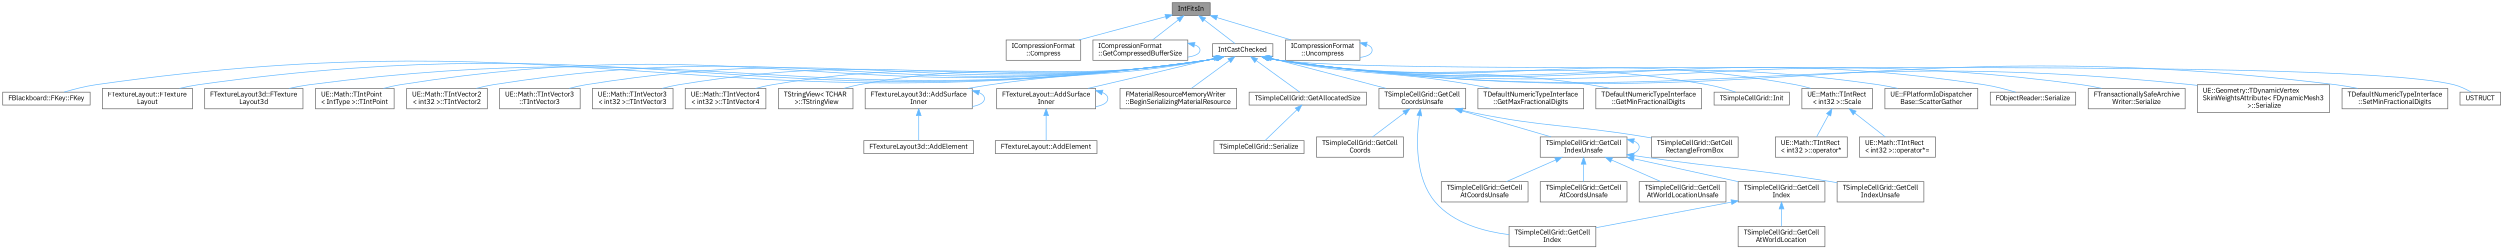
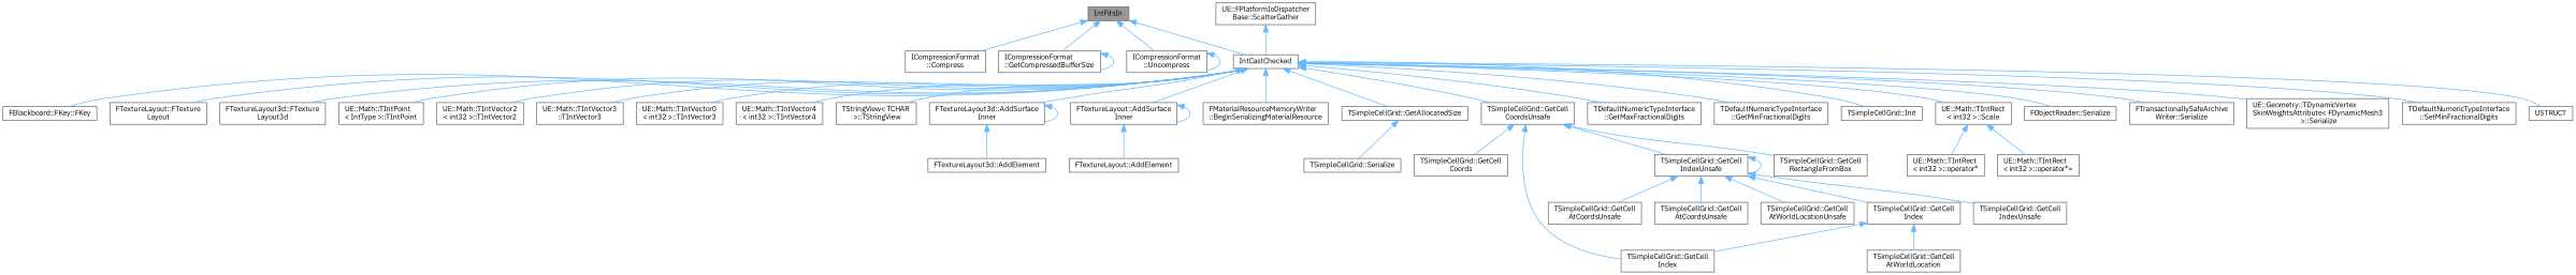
  digraph {
    fontname="IBM Plex Sans"
    rankdir=TB
    node [color=grey40 fillcolor=white fontname="IBM Plex Sans" fontsize=10 shape=box style=filled]
    edge [color=steelblue1 dir=back fontname="IBM Plex Sans" fontsize=10 labelfontname=Helvetica labelfontsize=10 style=solid]
    n1 [color=gray40 fillcolor=grey60 fontcolor=black height=0.2 label=IntFitsIn width=0.4]
    n2 [height=0.2 label="ICompressionFormat\l::Compress" width=0.4]
    n3 [height=0.2 label="ICompressionFormat\l::GetCompressedBufferSize" width=0.4]
    n4 [height=0.2 label=IntCastChecked width=0.4]
    n5 [height=0.2 label="ICompressionFormat\l::Uncompress" width=0.4]
    n6 [height=0.2 label="FBlackboard::FKey::FKey" width=0.4]
    n7 [height=0.2 label="FTextureLayout::FTexture\lLayout" width=0.4]
    n8 [height=0.2 label="FTextureLayout3d::FTexture\lLayout3d" width=0.4]
    n9 [height=0.2 label="UE::Math::TIntPoint\l\< IntType \>::TIntPoint" width=0.4]
    n10 [height=0.2 label="UE::Math::TIntVector2\l\< int32 \>::TIntVector2" width=0.4]
    n11 [height=0.2 label="UE::Math::TIntVector3\l::TIntVector3" width=0.4]
-   n12 [height=0.2 label="UE::Math::TIntVector3\l\< int32 \>::TIntVector3" width=0.4]
+   n12 [height=0.2 label="UE::Math::TIntVector0\l\< int32 \>::TIntVector3" width=0.4]
    n13 [height=0.2 label="UE::Math::TIntVector4\l\< int32 \>::TIntVector4" width=0.4]
    n14 [height=0.2 label="TStringView\< TCHAR\l \>::TStringView" width=0.4]
    n15 [height=0.2 label="FTextureLayout3d::AddSurface\lInner" width=0.4]
    n16 [height=0.2 label="FTextureLayout::AddSurface\lInner" width=0.4]
    n17 [height=0.2 label="FMaterialResourceMemoryWriter\l::BeginSerializingMaterialResource" width=0.4]
    n18 [height=0.2 label="TSimpleCellGrid::GetAllocatedSize" width=0.4]
    n19 [height=0.2 label="TSimpleCellGrid::GetCell\lCoordsUnsafe" width=0.4]
    n20 [height=0.2 label="TDefaultNumericTypeInterface\l::GetMaxFractionalDigits" width=0.4]
    n21 [height=0.2 label="TDefaultNumericTypeInterface\l::GetMinFractionalDigits" width=0.4]
    n22 [height=0.2 label="TSimpleCellGrid::Init" width=0.4]
    n23 [height=0.2 label="UE::Math::TIntRect\l\< int32 \>::Scale" width=0.4]
    n24 [height=0.2 label="UE::FPlatformIoDispatcher\lBase::ScatterGather" width=0.4]
    n25 [height=0.2 label="FObjectReader::Serialize" width=0.4]
    n26 [height=0.2 label="FTransactionallySafeArchive\lWriter::Serialize" width=0.4]
    n27 [height=0.2 label="UE::Geometry::TDynamicVertex\lSkinWeightsAttribute\< FDynamicMesh3\l \>::Serialize" width=0.4]
    n28 [height=0.2 label="TDefaultNumericTypeInterface\l::SetMinFractionalDigits" width=0.4]
    n29 [height=0.2 label=USTRUCT width=0.4]
    n30 [height=0.2 label="FTextureLayout3d::AddElement" width=0.4]
    n31 [height=0.2 label="FTextureLayout::AddElement" width=0.4]
    n32 [height=0.2 label="TSimpleCellGrid::Serialize" width=0.4]
    n33 [height=0.2 label="TSimpleCellGrid::GetCell\lCoords" width=0.4]
    n34 [height=0.2 label="TSimpleCellGrid::GetCell\lIndex" width=0.4]
    n35 [height=0.2 label="TSimpleCellGrid::GetCell\lIndexUnsafe" width=0.4]
    n36 [height=0.2 label="TSimpleCellGrid::GetCell\lRectangleFromBox" width=0.4]
    n37 [height=0.2 label="UE::Math::TIntRect\l\< int32 \>::operator*" width=0.4]
    n38 [height=0.2 label="UE::Math::TIntRect\l\< int32 \>::operator*=" width=0.4]
    n39 [height=0.2 label="TSimpleCellGrid::GetCell\lAtCoordsUnsafe" width=0.4]
    n40 [height=0.2 label="TSimpleCellGrid::GetCell\lAtCoordsUnsafe" width=0.4]
    n41 [height=0.2 label="TSimpleCellGrid::GetCell\lAtWorldLocationUnsafe" width=0.4]
    n42 [height=0.2 label="TSimpleCellGrid::GetCell\lIndex" width=0.4]
    n43 [height=0.2 label="TSimpleCellGrid::GetCell\lIndexUnsafe" width=0.4]
    n44 [height=0.2 label="TSimpleCellGrid::GetCell\lAtWorldLocation" width=0.4]
    n1 -> n2
    n1 -> n3
    n1 -> n4
    n1 -> n5
    n3 -> n3
    n4 -> n6
    n4 -> n7
    n4 -> n8
    n4 -> n9
    n4 -> n10
    n4 -> n11
    n4 -> n12
    n4 -> n13
    n4 -> n14
    n4 -> n15
    n4 -> n16
    n4 -> n17
    n4 -> n18
    n4 -> n19
    n4 -> n20
    n4 -> n21
    n4 -> n22
    n4 -> n23
-   n4 -> n24
+   n24 -> n4
    n4 -> n25
    n4 -> n26
    n4 -> n27
    n4 -> n28
    n4 -> n29
    n5 -> n5
    n15 -> n15
    n15 -> n30
    n16 -> n16
    n16 -> n31
    n18 -> n32
    n19 -> n33
    n19 -> n34
    n19 -> n35
    n19 -> n36
    n23 -> n37
    n23 -> n38
    n35 -> n35
    n35 -> n39
    n35 -> n40
    n35 -> n41
    n35 -> n42
    n35 -> n43
    n42 -> n34
    n42 -> n44
  }
